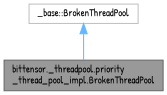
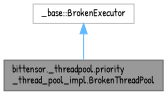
  digraph {
    fontname="Patrick Hand"
    node [fontname="Patrick Hand" fontsize=10 shape=box style=filled]
    n1 [color=gray40 fillcolor=grey60 fontcolor=black height=0.2 label="bittensor._threadpool.priority\l_thread_pool_impl.BrokenThreadPool" width=0.4]
-   n2 [color=grey75 fillcolor=white height=0.2 label="_base::BrokenThreadPool" width=0.4]
+   n2 [color=grey75 fillcolor=white height=0.2 label="_base::BrokenExecutor" width=0.4]
    n2 -> n1 [color=steelblue1 dir=back fontname="Patrick Hand" fontsize=10 labelfontname=Helvetica labelfontsize=10 style=solid]
  }
